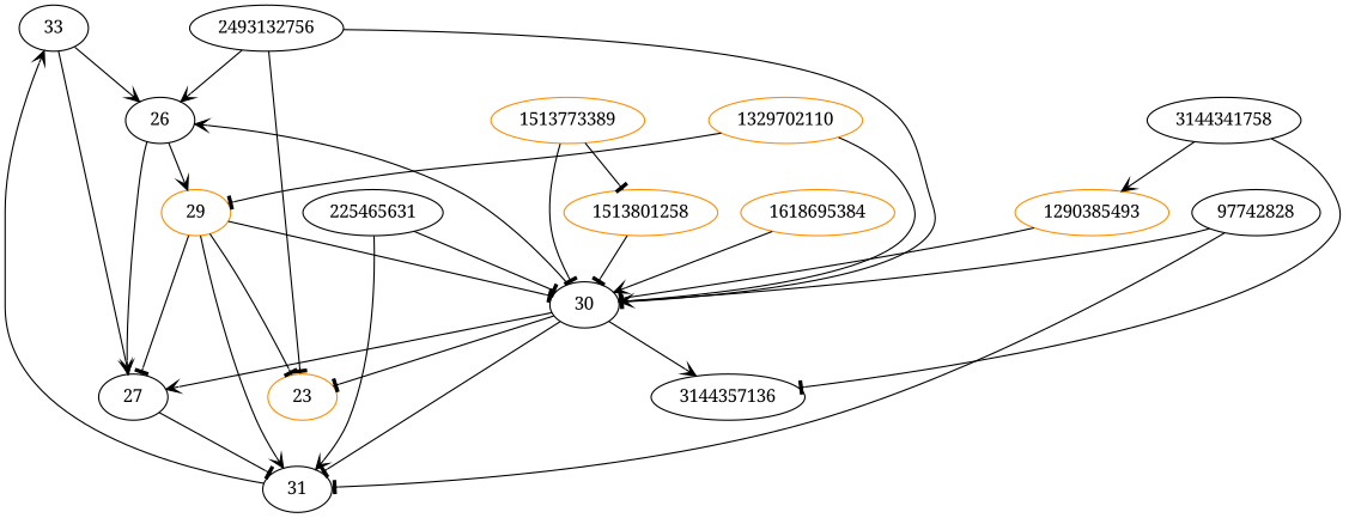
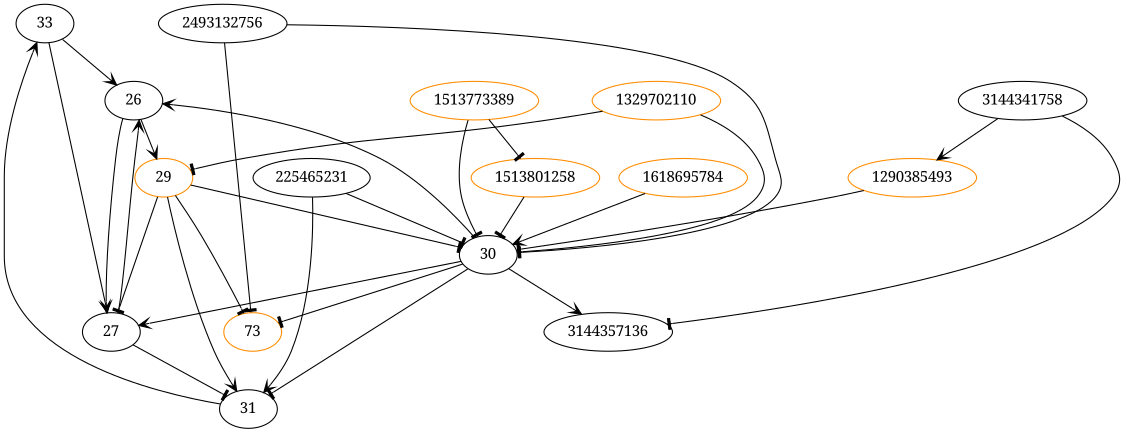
  strict digraph {
    fontname="Noto Serif"
    node [color=black fontname="Noto Serif"]
    edge [arrowhead=tee fontname="Noto Serif"]
    33
    26
    27
    30
    31
-   23 [color=darkorange]
+   23 [color=darkorange label=73]
    3144357136
    29 [color=darkorange]
-   225465631
+   225465631 [label=225465231]
    1513801258 [color=darkorange]
    1329702110 [color=darkorange]
-   97742828
    2493132756
    n14 [color=darkorange label=1513773389]
    1290385493 [color=darkorange]
-   1618695384 [color=darkorange]
+   1618695384 [color=darkorange label=1618695784]
    3144341758
    33 -> 26 [arrowhead=vee]
    33 -> 27 [arrowhead=vee]
    26 -> 27 [arrowhead=vee]
    26 -> 29 [arrowhead=vee]
-   2493132756 -> 26 [arrowhead=vee]
+   27 -> 26 [arrowhead=vee]
    27 -> 31
    30 -> 26 [arrowhead=vee]
    30 -> 27 [arrowhead=vee]
    30 -> 31
    30 -> 23
    30 -> 3144357136 [arrowhead=vee]
    31 -> 33 [arrowhead=vee]
    29 -> 27
    29 -> 30
    29 -> 31 [arrowhead=vee]
    29 -> 23
    225465631 -> 30
    225465631 -> 31 [arrowhead=vee]
    1513801258 -> 30
    1329702110 -> 30
    1329702110 -> 29
-   97742828 -> 30 [arrowhead=vee]
-   97742828 -> 31
    2493132756 -> 30
    2493132756 -> 23
    n14 -> 30
    n14 -> 1513801258
    1290385493 -> 30
    1618695384 -> 30 [arrowhead=vee]
    3144341758 -> 3144357136
    3144341758 -> 1290385493 [arrowhead=vee]
  }
